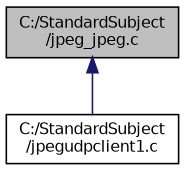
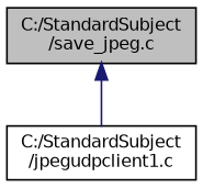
  digraph {
    node [color=black fontname=Helvetica fontsize=10 shape=record style=filled]
-   n1 [fillcolor=grey75 fontcolor=black height=0.2 label="C:/StandardSubject\l/jpeg_jpeg.c" width=0.4]
+   n1 [fillcolor=grey75 fontcolor=black height=0.2 label="C:/StandardSubject\l/save_jpeg.c" width=0.4]
    n2 [fillcolor=white height=0.2 label="C:/StandardSubject\l/jpegudpclient1.c" width=0.4]
    n1 -> n2 [color=midnightblue dir=back fontname=Helvetica fontsize=10 labelfontname=Helvetica labelfontsize=10 style=solid]
  }
